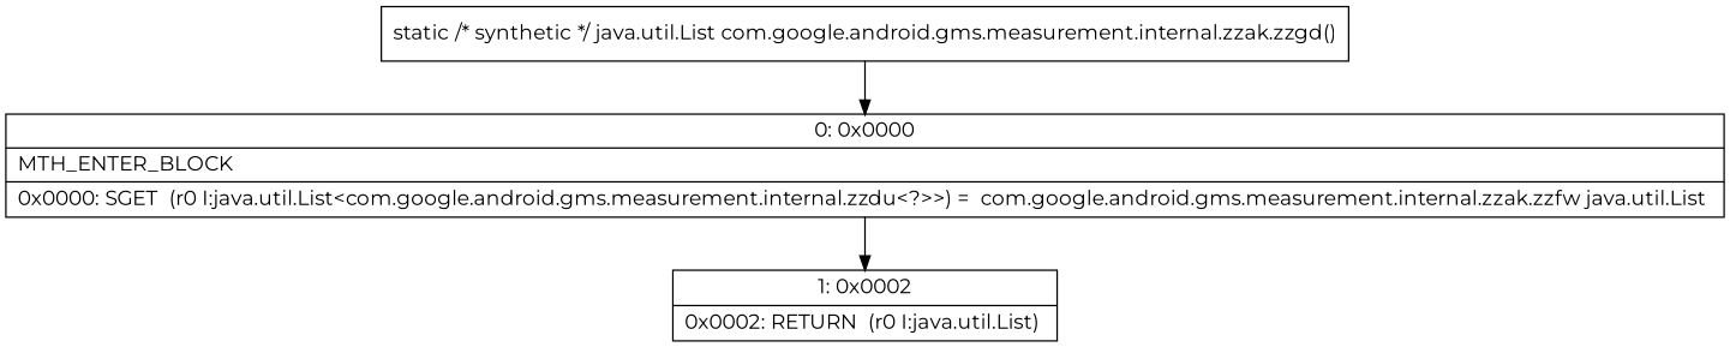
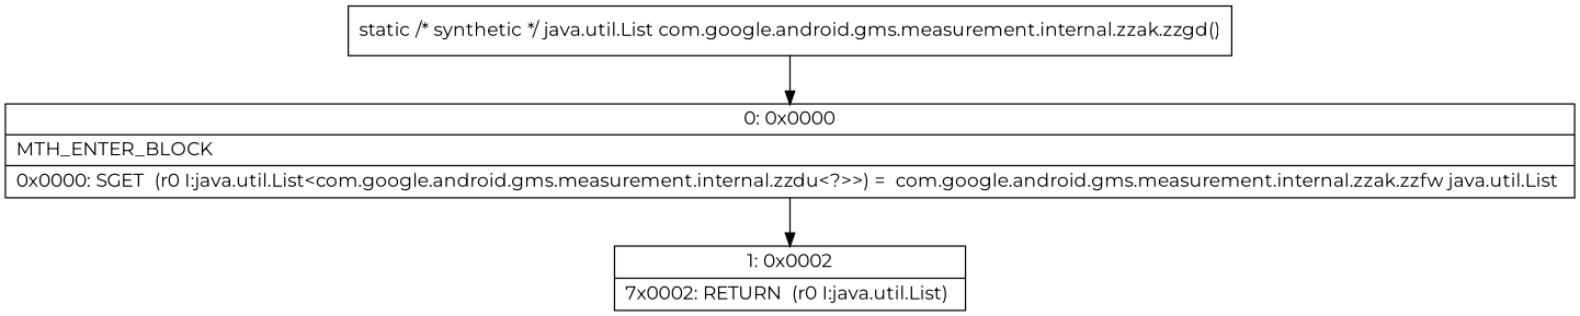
  digraph {
    fontname=Montserrat
    node [shape=record fontname=Montserrat]
    edge [fontname=Montserrat]
    n1 [label="{0\:\ 0x0000|MTH_ENTER_BLOCK\l|0x0000: SGET  (r0 I:java.util.List\<com.google.android.gms.measurement.internal.zzdu\<?\>\>) =  com.google.android.gms.measurement.internal.zzak.zzfw java.util.List \l}"]
-   n2 [label="{1\:\ 0x0002|0x0002: RETURN  (r0 I:java.util.List) \l}"]
+   n2 [label="{1\:\ 0x0002|7x0002: RETURN  (r0 I:java.util.List) \l}"]
    n3 [label="{static \/* synthetic *\/ java.util.List com.google.android.gms.measurement.internal.zzak.zzgd() }"]
    n1 -> n2
    n3 -> n1
  }
